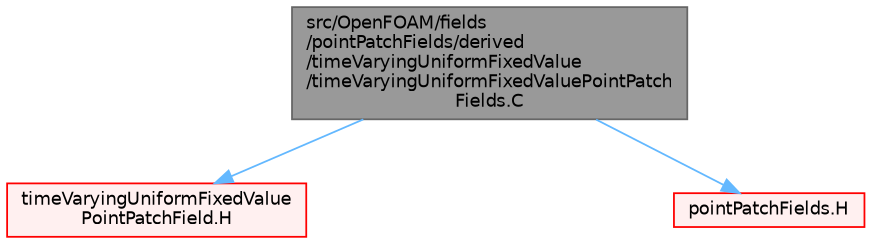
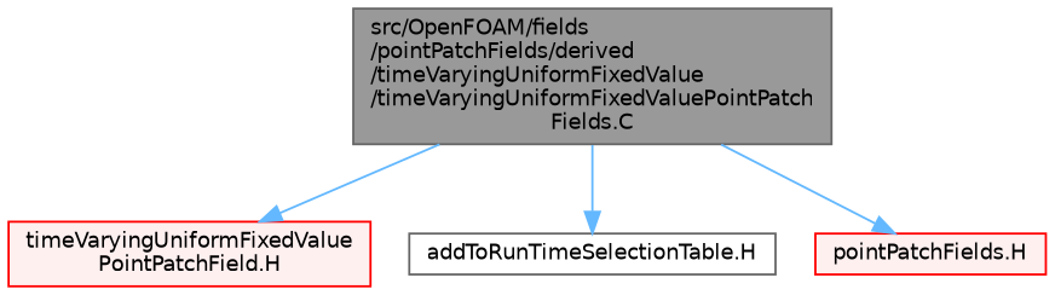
  digraph {
    node [color=red fillcolor="#FFF0F0" fontname=Helvetica fontsize=10 shape=box style=filled]
    edge [color=steelblue1 fontname=Helvetica fontsize=10 labelfontname=Helvetica labelfontsize=10 style=solid]
    n1 [color=gray40 fillcolor=grey60 fontcolor=black height=0.2 label="src/OpenFOAM/fields\l/pointPatchFields/derived\l/timeVaryingUniformFixedValue\l/timeVaryingUniformFixedValuePointPatch\lFields.C" width=0.4]
    n2 [height=0.2 label="timeVaryingUniformFixedValue\lPointPatchField.H" width=0.4]
+   n3 [color=grey40 fillcolor=white height=0.2 label="addToRunTimeSelectionTable.H" width=0.4]
    n4 [height=0.2 label="pointPatchFields.H" width=0.4]
    n1 -> n2
+   n1 -> n3
    n1 -> n4
  }
